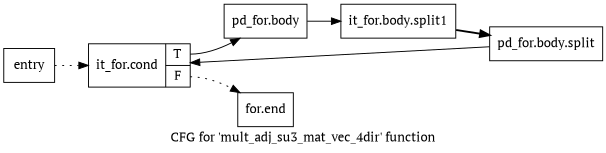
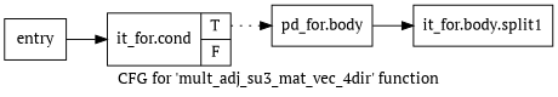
  digraph {
    fontname="PT Serif"
    label="CFG for 'mult_adj_su3_mat_vec_4dir' function"
    rankdir=LR
    node [fontname="PT Serif" shape=record]
    edge [fontname="PT Serif" style=solid]
    n1 [label="{entry}"]
    n2 [label="{it_for.cond|{<s0>T|<s1>F}}"]
    n3 [label="{pd_for.body}"]
-   n4 [label="{for.end}"]
    n5 [label="{it_for.body.split1}"]
-   n6 [label="{pd_for.body.split}"]
-   n1 -> n2 [style=dotted]
-   n2 -> n3 [tailport=s0]
-   n2 -> n4 [style=dotted tailport=s1]
+   n1 -> n2
+   n2 -> n3 [style=dotted tailport=s0]
    n3 -> n5
-   n5 -> n6 [style=bold]
-   n6 -> n2
  }
